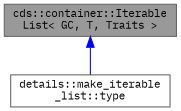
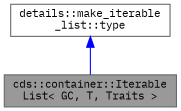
  digraph {
    fontname="IBM Plex Mono"
    node [color=gray40 fontname="IBM Plex Mono" fontsize=10 shape=box style=filled]
    n1 [fillcolor=grey60 fontcolor=black height=0.2 label="cds::container::Iterable\lList\< GC, T, Traits \>" width=0.4]
    n2 [fillcolor=white height=0.2 label="details::make_iterable\l_list::type" width=0.4]
-   n1 -> n2 [color=blue dir=back fontname="IBM Plex Mono" fontsize=10 labelfontname=Helvetica labelfontsize=10 style=solid]
+   n2 -> n1 [color=blue dir=back fontname="IBM Plex Mono" fontsize=10 labelfontname=Helvetica labelfontsize=10 style=solid]
  }
